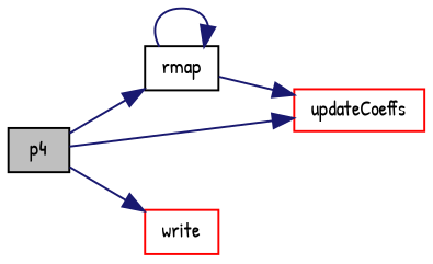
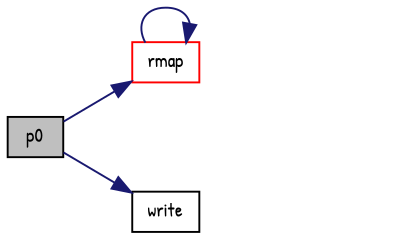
  digraph {
    fontname="Patrick Hand"
    rankdir=LR
    node [color=black fontname="Patrick Hand" fontsize=10 shape=record]
    edge [color=midnightblue fontname="Patrick Hand" fontsize=10 labelfontname=FreeSans labelfontsize=10 style=solid]
-   n1 [fillcolor=grey75 fontcolor=black height=0.2 label=p4 style=filled width=0.4]
-   n2 [height=0.2 label=rmap width=0.4]
-   n3 [color=red height=0.2 label=updateCoeffs width=0.4]
-   n4 [color=red height=0.2 label=write width=0.4]
+   n1 [fillcolor=grey75 fontcolor=black height=0.2 label=p0 style=filled width=0.4]
+   n2 [color=red height=0.2 label=rmap width=0.4]
+   n4 [height=0.2 label=write width=0.4]
    n1 -> n2
-   n1 -> n3
    n1 -> n4
    n2 -> n2
-   n2 -> n3
  }
